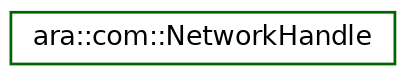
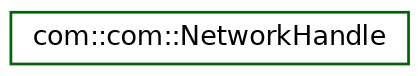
  digraph {
    rankdir=LR
-   n1 [color=darkgreen fillcolor=white fontname=Helvetica fontsize=10 height=0.2 label="ara::com::NetworkHandle" shape=record style=filled width=0.4]
+   n1 [color=darkgreen fillcolor=white fontname=Helvetica fontsize=10 height=0.2 label="com::com::NetworkHandle" shape=record style=filled width=0.4]
  }
